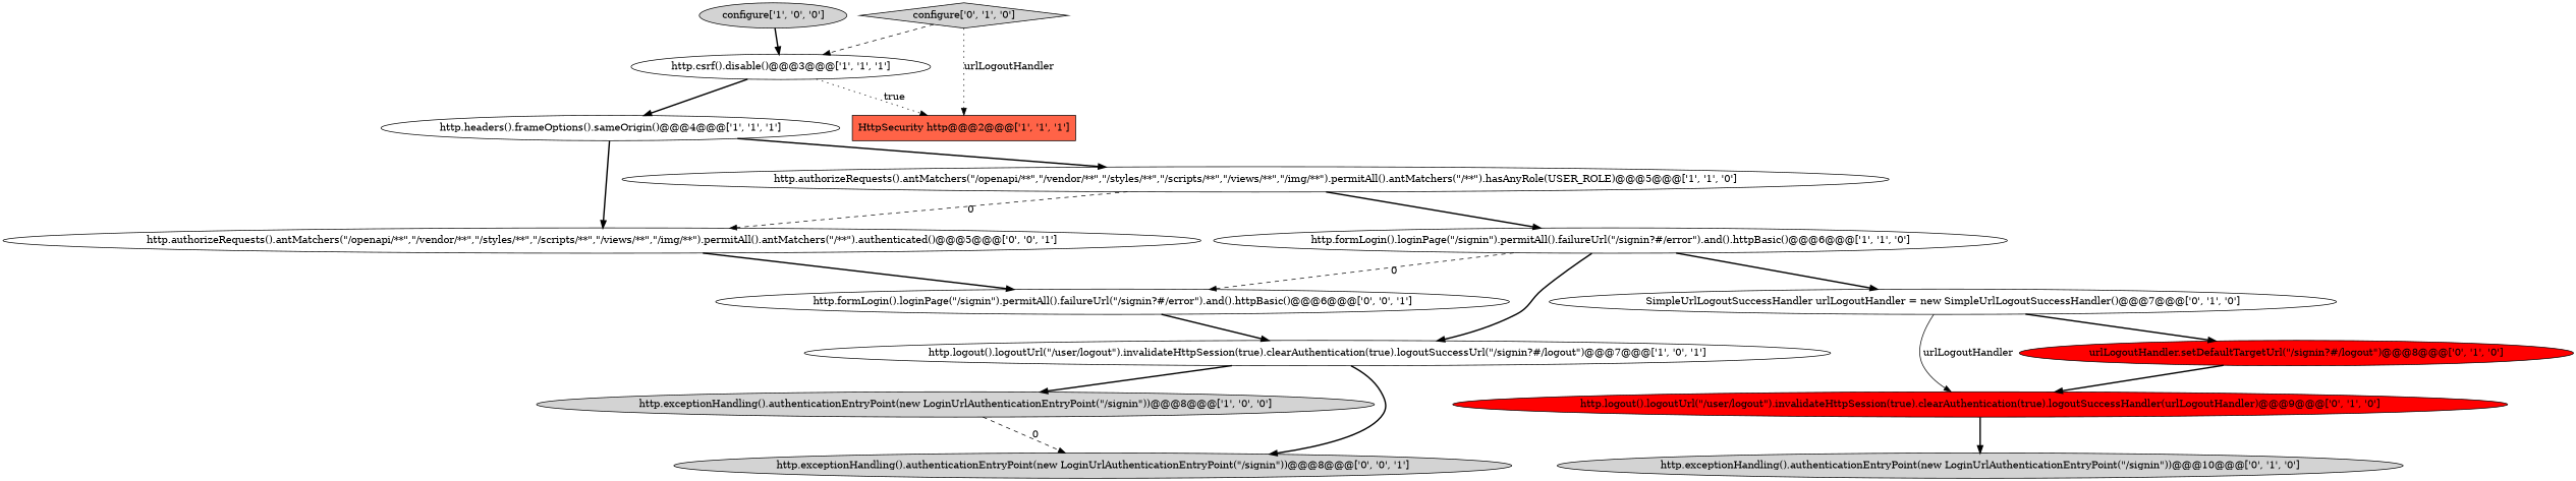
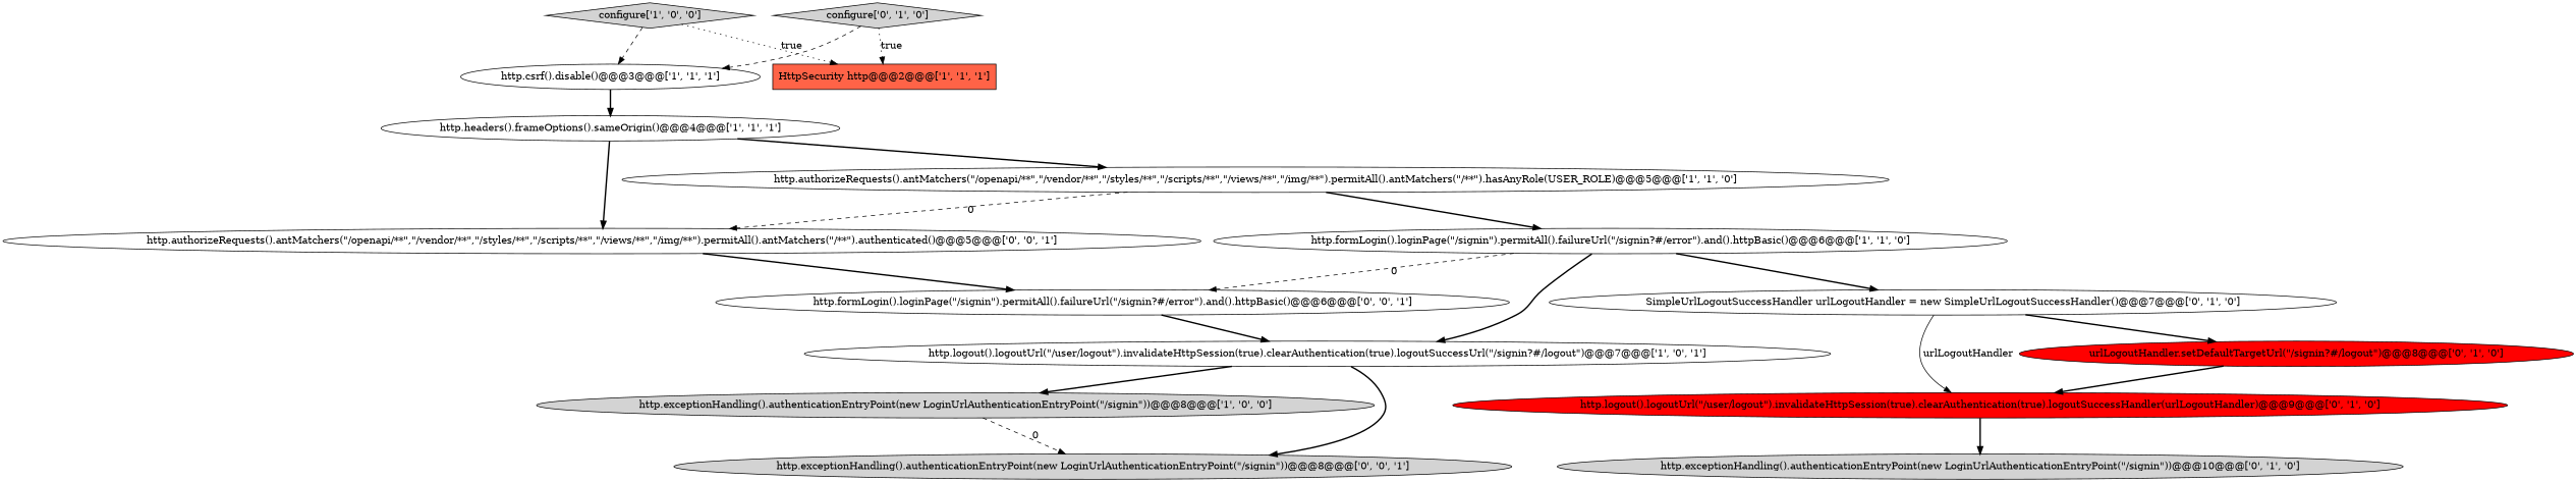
  digraph {
    node [fillcolor=white shape=ellipse style=filled]
    edge [style=bold]
-   n1 [fillcolor=lightgray label="configure['1', '0', '0']"]
+   n1 [fillcolor=lightgray label="configure['1', '0', '0']" shape=diamond]
    n2 [label="http.csrf().disable()@@@3@@@['1', '1', '1']"]
    n3 [fillcolor=tomato label="HttpSecurity http@@@2@@@['1', '1', '1']" shape=box]
    n4 [label="http.headers().frameOptions().sameOrigin()@@@4@@@['1', '1', '1']"]
    n5 [fillcolor=red label="urlLogoutHandler.setDefaultTargetUrl(\"/signin?#/logout\")@@@8@@@['0', '1', '0']"]
    n6 [fillcolor=red label="http.logout().logoutUrl(\"/user/logout\").invalidateHttpSession(true).clearAuthentication(true).logoutSuccessHandler(urlLogoutHandler)@@@9@@@['0', '1', '0']"]
    n7 [fillcolor=lightgray label="http.exceptionHandling().authenticationEntryPoint(new LoginUrlAuthenticationEntryPoint(\"/signin\"))@@@10@@@['0', '1', '0']"]
    n8 [label="http.authorizeRequests().antMatchers(\"/openapi/**\",\"/vendor/**\",\"/styles/**\",\"/scripts/**\",\"/views/**\",\"/img/**\").permitAll().antMatchers(\"/**\").authenticated()@@@5@@@['0', '0', '1']"]
    n9 [label="http.formLogin().loginPage(\"/signin\").permitAll().failureUrl(\"/signin?#/error\").and().httpBasic()@@@6@@@['0', '0', '1']"]
    n10 [label="http.logout().logoutUrl(\"/user/logout\").invalidateHttpSession(true).clearAuthentication(true).logoutSuccessUrl(\"/signin?#/logout\")@@@7@@@['1', '0', '1']"]
    n11 [fillcolor=lightgray label="http.exceptionHandling().authenticationEntryPoint(new LoginUrlAuthenticationEntryPoint(\"/signin\"))@@@8@@@['0', '0', '1']"]
    n12 [fillcolor=lightgray label="http.exceptionHandling().authenticationEntryPoint(new LoginUrlAuthenticationEntryPoint(\"/signin\"))@@@8@@@['1', '0', '0']"]
    n13 [label="SimpleUrlLogoutSuccessHandler urlLogoutHandler = new SimpleUrlLogoutSuccessHandler()@@@7@@@['0', '1', '0']"]
    n14 [label="http.formLogin().loginPage(\"/signin\").permitAll().failureUrl(\"/signin?#/error\").and().httpBasic()@@@6@@@['1', '1', '0']"]
    n15 [label="http.authorizeRequests().antMatchers(\"/openapi/**\",\"/vendor/**\",\"/styles/**\",\"/scripts/**\",\"/views/**\",\"/img/**\").permitAll().antMatchers(\"/**\").hasAnyRole(USER_ROLE)@@@5@@@['1', '1', '0']"]
    n16 [fillcolor=lightgray label="configure['0', '1', '0']" shape=diamond]
-   n1 -> n2
-   n2 -> n3 [label=true style=dotted]
+   n1 -> n2 [style=dashed]
+   n1 -> n3 [label=true style=dotted]
    n2 -> n4
    n4 -> n8
    n4 -> n15
    n5 -> n6
    n6 -> n7
    n8 -> n9
    n9 -> n10
    n10 -> n11
    n10 -> n12
    n12 -> n11 [label=0 style=dashed]
    n13 -> n5
    n13 -> n6 [label=urlLogoutHandler style=solid]
    n14 -> n9 [label=0 style=dashed]
    n14 -> n10
    n14 -> n13
    n15 -> n8 [label=0 style=dashed]
    n15 -> n14
    n16 -> n2 [style=dashed]
-   n16 -> n3 [label=urlLogoutHandler style=dotted]
+   n16 -> n3 [label=true style=dotted]
  }
